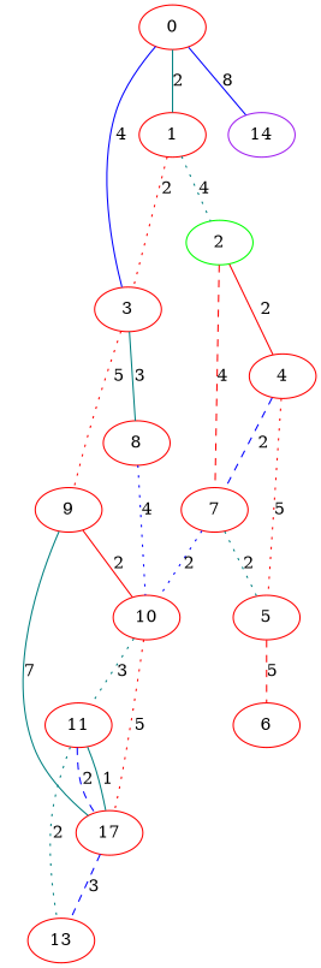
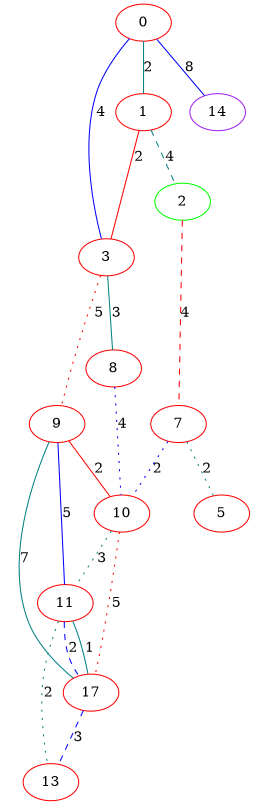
  graph {
    node [color=red weight=1]
    edge [color=teal style=dotted]
    0
    1
    3
    14 [color=purple weight=4]
    2 [color=green weight=2]
    8
    9
-   4
    7
    5
    10
    11
    n13 [label=17]
-   6
    13
    0 -- 1 [label=2 style=solid]
    0 -- 3 [color=blue label=4 style=solid]
    0 -- 14 [color=blue label=8 style=solid]
-   1 -- 3 [color=red label=2]
-   1 -- 2 [label=4]
+   1 -- 3 [color=red label=2 style=solid]
+   1 -- 2 [label=4 style=dashed]
    3 -- 8 [label=3 style=solid]
    3 -- 9 [color=red label=5]
-   2 -- 4 [color=red label=2 style=solid]
    2 -- 7 [color=red label=4 style=dashed]
    8 -- 10 [color=blue label=4]
    9 -- 10 [color=red label=2 style=solid]
+   9 -- 11 [color=blue label=5 style=solid]
    9 -- n13 [label=7 style=solid]
-   4 -- 7 [color=blue label=2 style=dashed]
-   4 -- 5 [color=red label=5]
    7 -- 5 [label=2]
    7 -- 10 [color=blue label=2]
-   5 -- 6 [color=red label=5 style=dashed]
    10 -- 11 [label=3]
    10 -- n13 [color=red label=5]
    11 -- n13 [label=1 style=solid]
    11 -- n13 [color=blue label=2 style=dashed]
    11 -- 13 [label=2]
    n13 -- 13 [color=blue label=3 style=dashed]
  }
